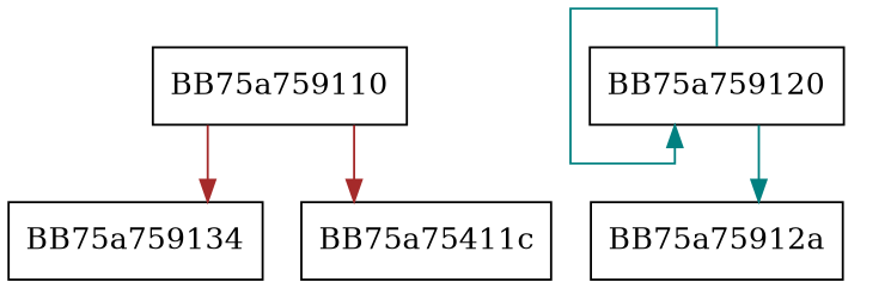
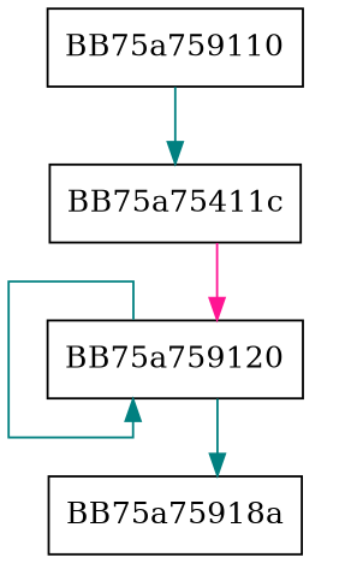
  digraph {
    splines=ortho
    node [shape=box]
    edge [color=brown]
    BB75a759110
-   BB75a759134
    n3 [label=BB75a75411c]
    BB75a759120
-   BB75a75912a
-   BB75a759110 -> BB75a759134
-   BB75a759110 -> n3
+   BB75a75912a [label=BB75a75918a]
+   BB75a759110 -> n3 [color=teal]
+   n3 -> BB75a759120 [color=deeppink]
    BB75a759120 -> BB75a759120 [color=teal]
    BB75a759120 -> BB75a75912a [color=teal]
  }
